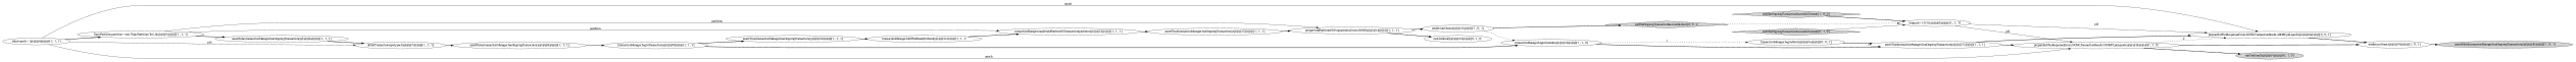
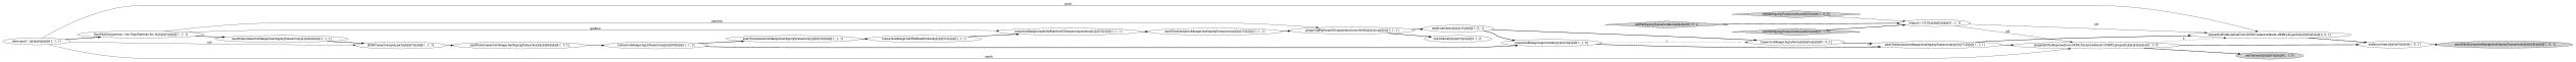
  digraph {
    fontname="PT Serif"
    rankdir=LR
    node [fillcolor=white fontname="PT Serif" shape=ellipse style=filled]
    edge [fontname="PT Serif" style=bold]
    n1 [label="assertFalse(transactionManager.hasOngoingTransaction())@@@8@@@['1', '1', '1']"]
    n2 [label="transactionManager.beginTransaction()@@@9@@@['1', '1', '1']"]
    n3 [label="assertTrue(transactionManager.hasOngoingTransaction())@@@10@@@['1', '1', '1']"]
    n4 [label="transactionManager.beginCommit()@@@16@@@['1', '1', '0']"]
    n5 [label="transactionManager.beginAbort()@@@16@@@['0', '0', '1']"]
    n6 [label="assertTrue(transactionManager.hasOngoingTransaction())@@@17@@@['1', '1', '1']"]
    n7 [label="prepareEndTxnResponse(Errors.NONE,TransactionResult.ABORT,pid,epoch)@@@18@@@['0', '0', '1']"]
    n8 [label="prepareEndTxnResponse(Errors.NONE,TransactionResult.COMMIT,pid,epoch)@@@18@@@['1', '1', '0']"]
    n9 [label="TopicPartition partition = new TopicPartition(\"foo\",0)@@@5@@@['1', '1', '1']"]
    n10 [label="prepareAddPartitionsToTxn(partition,Errors.NONE)@@@14@@@['1', '1', '1']"]
    n11 [label="transactionManager.maybeAddPartitionToTransaction(partition)@@@12@@@['1', '1', '1']"]
    n12 [label="assertFalse(transactionManager.hasOngoingTransaction())@@@6@@@['1', '1', '1']"]
    n13 [label="runUntil(null)@@@15@@@['0', '1', '0']"]
    n14 [label="sender.runOnce()@@@15@@@['1', '0', '1']"]
    n15 [label="assertTrue(transactionManager.hasOngoingTransaction())@@@13@@@['1', '1', '1']"]
    n16 [label="doInitTransactions(pid,epoch)@@@7@@@['1', '1', '1']"]
    n17 [label="sender.runOnce()@@@19@@@['1', '0', '1']"]
    n18 [fillcolor=lightgray label="assertFalse(transactionManager.hasOngoingTransaction())@@@20@@@['1', '0', '1']"]
    n19 [label="transactionManager.failIfNotReadyForSend()@@@11@@@['1', '1', '1']"]
    n20 [fillcolor=lightgray label="runUntil(null)@@@19@@@['0', '1', '0']"]
    n21 [fillcolor=lightgray label="testHasOngoingTransactionSuccessfulCommit['1', '0', '0']" shape=diamond]
    n22 [label="long pid = 13131L@@@3@@@['1', '1', '1']"]
    n23 [fillcolor=lightgray label="testHasOngoingTransactionSuccessfulAbort['0', '0', '1']" shape=diamond]
    n24 [label="short epoch = 1@@@4@@@['1', '1', '1']"]
    n25 [fillcolor=lightgray label="testHasOngoingTransactionSuccessfulCommit['0', '1', '0']" shape=diamond]
    n1 -> n2
    n2 -> n3
    n2 -> n4
    n3 -> n19
    n4 -> n5 [label=1 style=dashed]
    n4 -> n6
    n5 -> n6
    n6 -> n7
    n6 -> n8
    n7 -> n17
    n8 -> n7 [label=0 style=dashed]
    n8 -> n17
    n8 -> n20
    n9 -> n10 [label=partition style=solid]
    n9 -> n11 [label=partition style=solid]
    n9 -> n12
    n10 -> n13
    n10 -> n14
    n11 -> n15
    n12 -> n16
-   n14 -> n4 [style=dashed]
-   n14 -> n23
+   n14 -> n4
+   n14 -> n5
    n15 -> n10
    n16 -> n1
    n17 -> n18
    n19 -> n11
-   n21 -> n22
+   n21 -> n22 [style=solid]
    n22 -> n7 [label=pid style=solid]
    n22 -> n8 [label=pid style=solid]
-   n23 -> n22 [style=dashed]
+   n23 -> n22
    n24 -> n7 [label=epoch style=solid]
    n24 -> n8 [label=epoch style=solid]
    n24 -> n9
    n24 -> n16 [label=pid style=solid]
-   n25 -> n22 [style=solid]
+   n25 -> n22
  }
